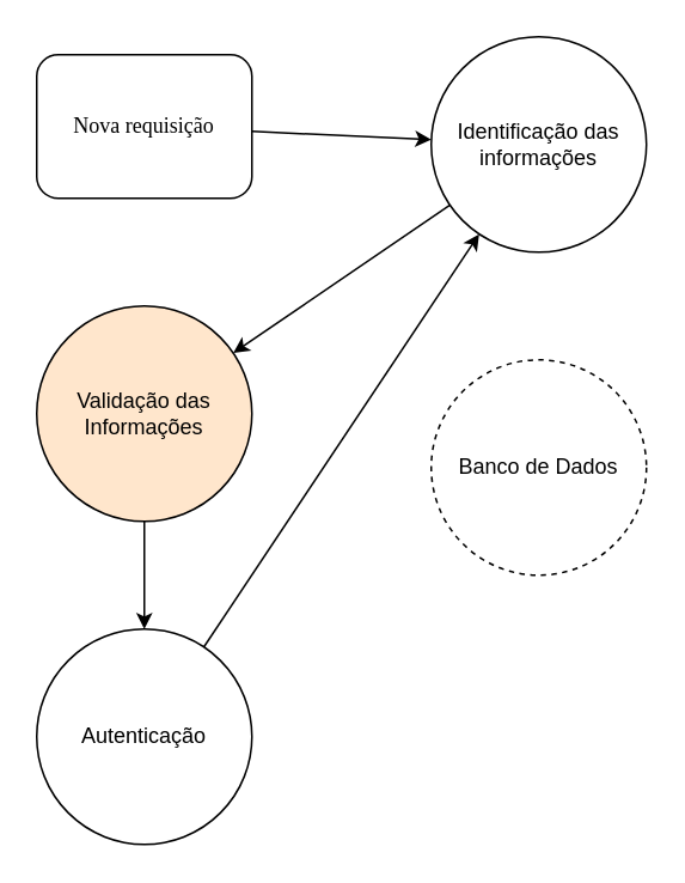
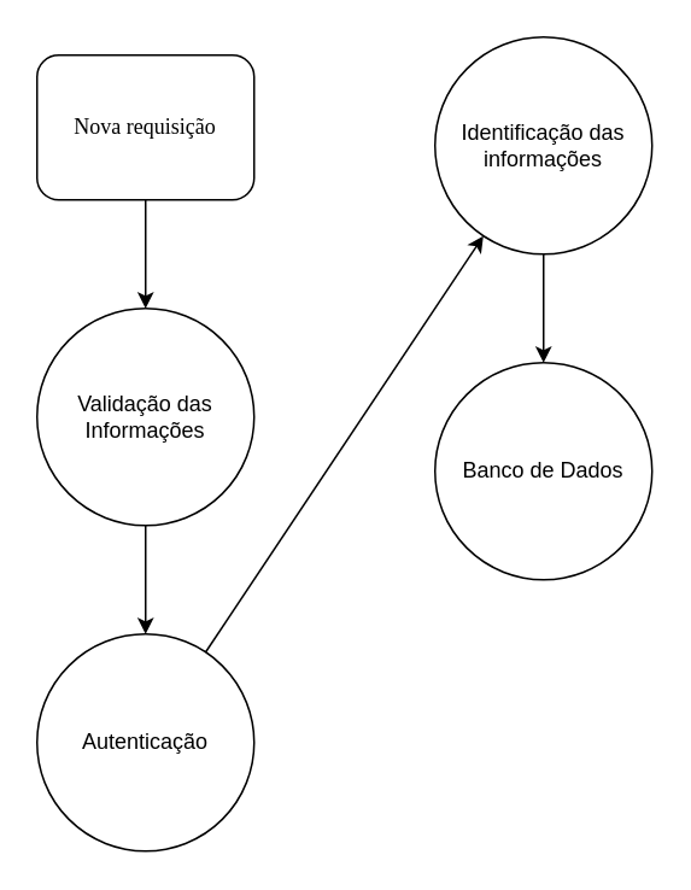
  <mxCell id="0" />
  <mxCell id="1" parent="0" />
  <mxCell id="2" value="" style="edgeStyle=none;rounded=0;orthogonalLoop=1;jettySize=auto;html=1;endArrow=classic;endFill=1;strokeColor=#000000;" parent="1" source="3" target="5" edge="1"><mxGeometry relative="1" as="geometry" /></mxCell>
- <mxCell id="3" value="Validação das Informações" style="ellipse;whiteSpace=wrap;html=1;aspect=fixed;fillColor=#ffe6cc;" parent="1" vertex="1"><mxGeometry x="20" y="170" width="120" height="120" as="geometry" /></mxCell>
+ <mxCell id="3" value="Validação das Informações" style="ellipse;whiteSpace=wrap;html=1;aspect=fixed;" parent="1" vertex="1"><mxGeometry x="20" y="170" width="120" height="120" as="geometry" /></mxCell>
  <mxCell id="4" value="" style="edgeStyle=none;rounded=0;orthogonalLoop=1;jettySize=auto;html=1;endArrow=classic;endFill=1;strokeColor=#000000;" parent="1" source="5" target="7" edge="1"><mxGeometry relative="1" as="geometry" /></mxCell>
  <mxCell id="5" value="Autenticação" style="ellipse;whiteSpace=wrap;html=1;aspect=fixed;" parent="1" vertex="1"><mxGeometry x="20" y="350" width="120" height="120" as="geometry" /></mxCell>
- <mxCell id="6" value="" style="edgeStyle=none;rounded=0;orthogonalLoop=1;jettySize=auto;html=1;endArrow=classic;endFill=1;strokeColor=#000000;" parent="1" source="7" target="3" edge="1"><mxGeometry relative="1" as="geometry" /></mxCell>
+ <mxCell id="6" value="" style="edgeStyle=none;rounded=0;orthogonalLoop=1;jettySize=auto;html=1;endArrow=classic;endFill=1;strokeColor=#000000;" parent="1" source="7" target="8" edge="1"><mxGeometry relative="1" as="geometry" /></mxCell>
  <mxCell id="7" value="Identificação das informações" style="ellipse;whiteSpace=wrap;html=1;aspect=fixed;" parent="1" vertex="1"><mxGeometry x="240" y="20" width="120" height="120" as="geometry" /></mxCell>
- <mxCell id="8" value="Banco de Dados" style="ellipse;whiteSpace=wrap;html=1;aspect=fixed;dashed=1;" parent="1" vertex="1"><mxGeometry x="240" y="200" width="120" height="120" as="geometry" /></mxCell>
- <mxCell id="9" value="" style="edgeStyle=none;rounded=0;orthogonalLoop=1;jettySize=auto;html=1;endArrow=classic;endFill=1;strokeColor=#000000;" parent="1" source="10" target="7" edge="1"><mxGeometry relative="1" as="geometry" /></mxCell>
+ <mxCell id="8" value="Banco de Dados" style="ellipse;whiteSpace=wrap;html=1;aspect=fixed;" parent="1" vertex="1"><mxGeometry x="240" y="200" width="120" height="120" as="geometry" /></mxCell>
+ <mxCell id="9" value="" style="edgeStyle=none;rounded=0;orthogonalLoop=1;jettySize=auto;html=1;endArrow=classic;endFill=1;strokeColor=#000000;" parent="1" source="10" target="3" edge="1"><mxGeometry relative="1" as="geometry" /></mxCell>
  <mxCell id="10" value="Nova requisição&lt;br&gt;" style="rounded=1;whiteSpace=wrap;html=1;shadow=0;labelBackgroundColor=none;strokeColor=#000000;strokeWidth=1;fillColor=#ffffff;fontFamily=Verdana;fontSize=12;fontColor=#000000;align=center;" parent="1" vertex="1"><mxGeometry x="20" y="30" width="120" height="80" as="geometry" /></mxCell>
